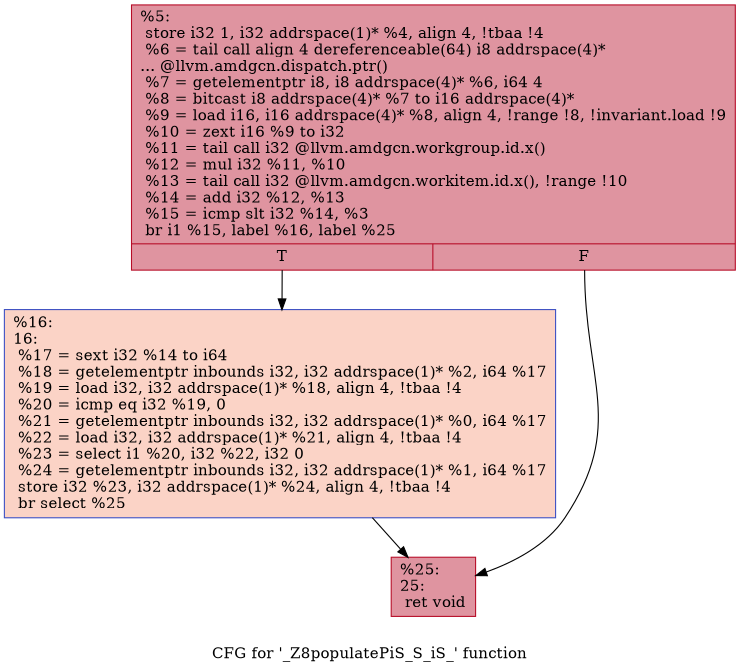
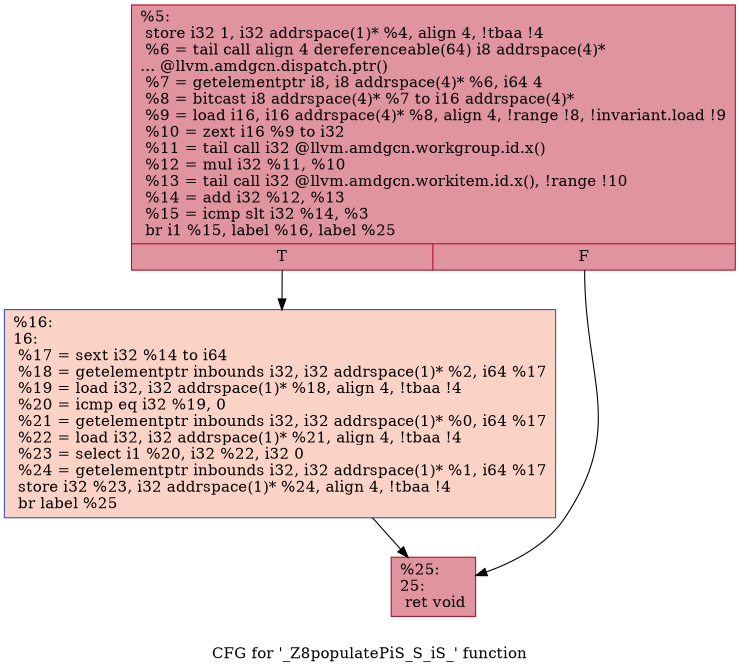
  digraph {
    label="CFG for '_Z8populatePiS_S_iS_' function"
    node [color="#b70d28ff" fillcolor="#b70d2870" shape=record style=filled]
    n1 [label="{%5:\l  store i32 1, i32 addrspace(1)* %4, align 4, !tbaa !4\l  %6 = tail call align 4 dereferenceable(64) i8 addrspace(4)*\l... @llvm.amdgcn.dispatch.ptr()\l  %7 = getelementptr i8, i8 addrspace(4)* %6, i64 4\l  %8 = bitcast i8 addrspace(4)* %7 to i16 addrspace(4)*\l  %9 = load i16, i16 addrspace(4)* %8, align 4, !range !8, !invariant.load !9\l  %10 = zext i16 %9 to i32\l  %11 = tail call i32 @llvm.amdgcn.workgroup.id.x()\l  %12 = mul i32 %11, %10\l  %13 = tail call i32 @llvm.amdgcn.workitem.id.x(), !range !10\l  %14 = add i32 %12, %13\l  %15 = icmp slt i32 %14, %3\l  br i1 %15, label %16, label %25\l|{<s0>T|<s1>F}}"]
-   n2 [color="#3d50c3ff" fillcolor="#f59c7d70" label="{%16:\l16:                                               \l  %17 = sext i32 %14 to i64\l  %18 = getelementptr inbounds i32, i32 addrspace(1)* %2, i64 %17\l  %19 = load i32, i32 addrspace(1)* %18, align 4, !tbaa !4\l  %20 = icmp eq i32 %19, 0\l  %21 = getelementptr inbounds i32, i32 addrspace(1)* %0, i64 %17\l  %22 = load i32, i32 addrspace(1)* %21, align 4, !tbaa !4\l  %23 = select i1 %20, i32 %22, i32 0\l  %24 = getelementptr inbounds i32, i32 addrspace(1)* %1, i64 %17\l  store i32 %23, i32 addrspace(1)* %24, align 4, !tbaa !4\l  br select %25\l}"]
+   n2 [color="#3d50c3ff" fillcolor="#f59c7d70" label="{%16:\l16:                                               \l  %17 = sext i32 %14 to i64\l  %18 = getelementptr inbounds i32, i32 addrspace(1)* %2, i64 %17\l  %19 = load i32, i32 addrspace(1)* %18, align 4, !tbaa !4\l  %20 = icmp eq i32 %19, 0\l  %21 = getelementptr inbounds i32, i32 addrspace(1)* %0, i64 %17\l  %22 = load i32, i32 addrspace(1)* %21, align 4, !tbaa !4\l  %23 = select i1 %20, i32 %22, i32 0\l  %24 = getelementptr inbounds i32, i32 addrspace(1)* %1, i64 %17\l  store i32 %23, i32 addrspace(1)* %24, align 4, !tbaa !4\l  br label %25\l}"]
    n3 [label="{%25:\l25:                                               \l  ret void\l}"]
    n1 -> n2 [tailport=s0]
    n1 -> n3 [tailport=s1]
    n2 -> n3
  }
